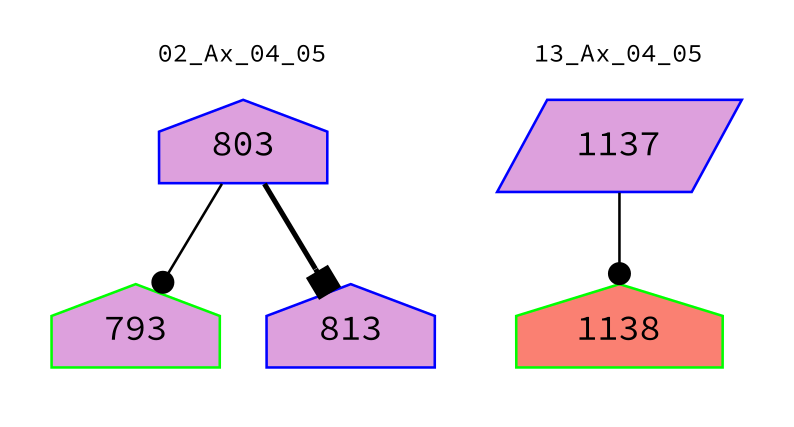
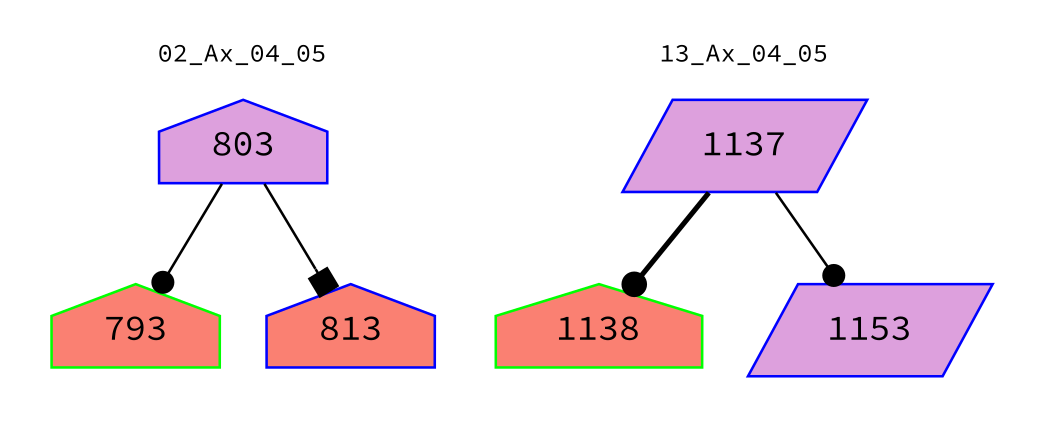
  digraph {
    fontname="Source Code Pro"
    node [color=blue fillcolor=plum fontname="Source Code Pro" shape=house style=filled]
    edge [arrowhead=dot color=black fontname="Source Code Pro" style=solid]
    n1 [label=803]
-   n2 [color=green label=793]
-   n3 [label=813]
+   n2 [color=green fillcolor=salmon label=793]
+   n3 [fillcolor=salmon label=813]
    n4 [label=1137 shape=parallelogram]
    n5 [color=green fillcolor=salmon label=1138]
+   n6 [label=1153 shape=parallelogram]
    subgraph cluster_1 {
      color=white
      fontsize=10
      label="02_Ax_04_05"
      n1
      n2
      n3
    }
    subgraph cluster_2 {
      color=white
      fontsize=10
      label="13_Ax_04_05"
      n4
      n5
+     n6
    }
    n1 -> n2
-   n1 -> n3 [arrowhead=box style=bold]
-   n4 -> n5
+   n1 -> n3 [arrowhead=box]
+   n4 -> n5 [style=bold]
+   n4 -> n6
  }
